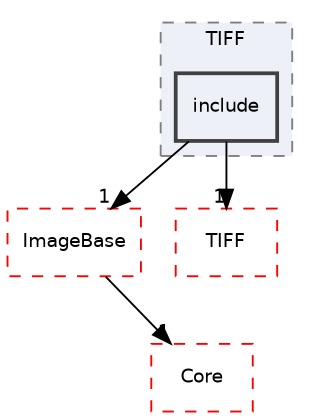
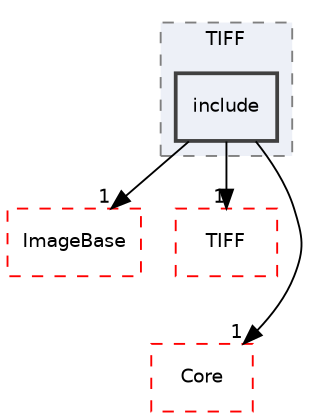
  digraph {
    compound=true
    node [color=red fillcolor="#edf0f7" fontname=Helvetica fontsize=10 shape=box style="dashed,"]
    edge [fontname=Helvetica fontsize=10 headlabel=1 labeldistance=1.5 labelfontname=Helvetica labelfontsize=10]
    n1 [color=grey25 label=include style="filled,bold,"]
    n2 [label=ImageBase]
    n3 [label=TIFF]
    n4 [label=Core]
    subgraph cluster_1 {
      bgcolor="#edf0f7"
      fontname=Helvetica
      fontsize=10
      label=TIFF
      pencolor=grey50
      style="filled,dashed,"
      n1
    }
    n1 -> n2
    n1 -> n3
-   n2 -> n4
+   n1 -> n4
  }
